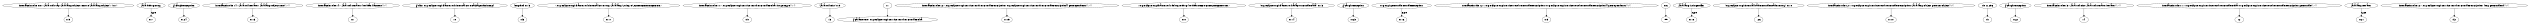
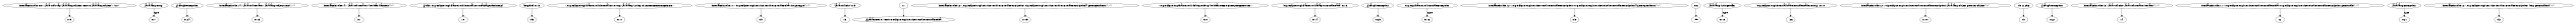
  digraph {
    n1 [label="interfaceinvoke $r8.<java.util.Map: java.lang.Object remove(java.lang.Object)>($r7)"]
    n2 [label="$r9"]
-   n3 [label="java.debug.Long"]
+   n3 [label="java.lang.Long"]
    n4 [label="$r7"]
    n5 [label="@caughtexception"]
    n6 [label="$r24"]
    n7 [label="interfaceinvoke r4.<java.util.Iterator: java.lang.Object next()>()"]
    n8 [label="$r13"]
    n9 [label="interfaceinvoke r4.<java.util.Iterator: boolean hasNext()>()"]
    n10 [label="$z1"]
    n11 [label="@this: org.eclipse.osgi.framework.internal.core.PackageAdminImpl"]
    n12 [label=r0]
    n13 [label="lengthof $r15"]
    n14 [label="$i3"]
    n15 [label="<org.eclipse.osgi.framework.internal.core.Msg: java.lang.String OSGI_INTERNAL_ERROR>"]
    n16 [label="$r17"]
    n17 [label="interfaceinvoke r1.<org.eclipse.osgi.service.resolver.BundleDelta: int getType()>()"]
    n18 [label="$i0"]
    n19 [label="(java.util.List) $r9"]
    n20 [label=r3]
-   n21 [label="@parameter0: org.eclipse.osgi.service.resolver.BundleDelta"]
+   n21 [label="@parameter0: remove.eclipse.osgi.service.resolver.BundleDelta"]
    n22 [label=r1]
    n23 [label="interfaceinvoke r2.<org.eclipse.osgi.service.resolver.BundleDescription: org.eclipse.osgi.service.resolver.BundleDescription[] getDependents()>()"]
    n24 [label="$r15"]
    n25 [label="<org.eclipse.osgi.framework.debug.Debug: boolean DEBUG_PACKAGEADMIN>"]
    n26 [label="$z0"]
    n27 [label="(org.eclipse.osgi.framework.adaptor.BundleData) $r13"]
    n28 [label="$r14"]
    n29 [label="@caughtexception"]
    n30 [label="$r23"]
-   n31 [label="org.osgi.getBundle.BundleException"]
+   n31 [label="org.osgi.framework.BundleException"]
    n32 [label="$r16"]
    n33 [label="interfaceinvoke r2.<org.eclipse.osgi.service.resolver.BundleDescription: org.eclipse.osgi.service.resolver.BundleDescription[] getDependents()>()"]
    n34 [label="$r5"]
    n35 [label="$r6"]
    n36 [label=r55]
    n37 [label="java.lang.StringBuffer"]
    n38 [label="$r18"]
    n39 [label="(org.eclipse.osgi.internal.loader.BundleLoaderProxy) $r10"]
    n40 [label=r26]
    n41 [label="interfaceinvoke r2.<org.eclipse.osgi.service.resolver.BundleDescription: java.lang.Object getUserObject()>()"]
    n42 [label="$r10"]
    n43 [label="$i0 & 256"]
    n44 [label="$i1"]
    n45 [label="@caughtexception"]
    n46 [label="$r22"]
    n47 [label="interfaceinvoke r3.<java.util.List: java.util.Iterator iterator()>()"]
    n48 [label=r4]
    n49 [label="interfaceinvoke r1.<org.eclipse.osgi.service.resolver.BundleDelta: org.eclipse.osgi.service.resolver.BundleDescription getBundle()>()"]
    n50 [label=r2]
-   n51 [label="java.lang.Iterator"]
+   n51 [label="java.lang.Exception"]
    n52 [label="$r21"]
    n53 [label="interfaceinvoke r2.<org.eclipse.osgi.service.resolver.BundleDescription: long getBundleId()>()"]
    n54 [label="$l2"]
    n1 -> n2
    n3 -> n4 [label=type]
    n5 -> n6
    n7 -> n8
    n9 -> n10
    n11 -> n12
    n13 -> n14
    n15 -> n16
    n17 -> n18
    n19 -> n20
    n22 -> n21
    n23 -> n24
    n25 -> n26
    n27 -> n28
    n29 -> n30
    n31 -> n32 [label=type]
    n33 -> n34
    n35 -> n36
    n37 -> n38 [label=type]
    n39 -> n40
    n41 -> n42
    n43 -> n44
    n45 -> n46
    n47 -> n48
    n49 -> n50
    n51 -> n52 [label=type]
    n53 -> n54
  }
